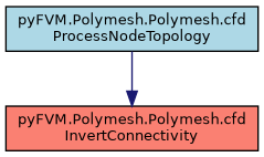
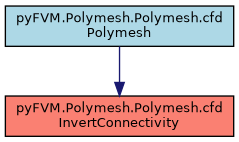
  digraph {
    rankdir=TB
    node [color=black fontname=Helvetica fontsize=10 shape=record style=filled]
-   n1 [fillcolor=lightblue fontcolor=black height=0.2 label="pyFVM.Polymesh.Polymesh.cfd\lProcessNodeTopology" width=0.4]
+   n1 [fillcolor=lightblue fontcolor=black height=0.2 label="pyFVM.Polymesh.Polymesh.cfd\lPolymesh" width=0.4]
    n2 [fillcolor=salmon height=0.2 label="pyFVM.Polymesh.Polymesh.cfd\lInvertConnectivity" width=0.4]
    n1 -> n2 [color=midnightblue fontname=Helvetica fontsize=10 labelfontname=Helvetica labelfontsize=10 style=solid]
  }
